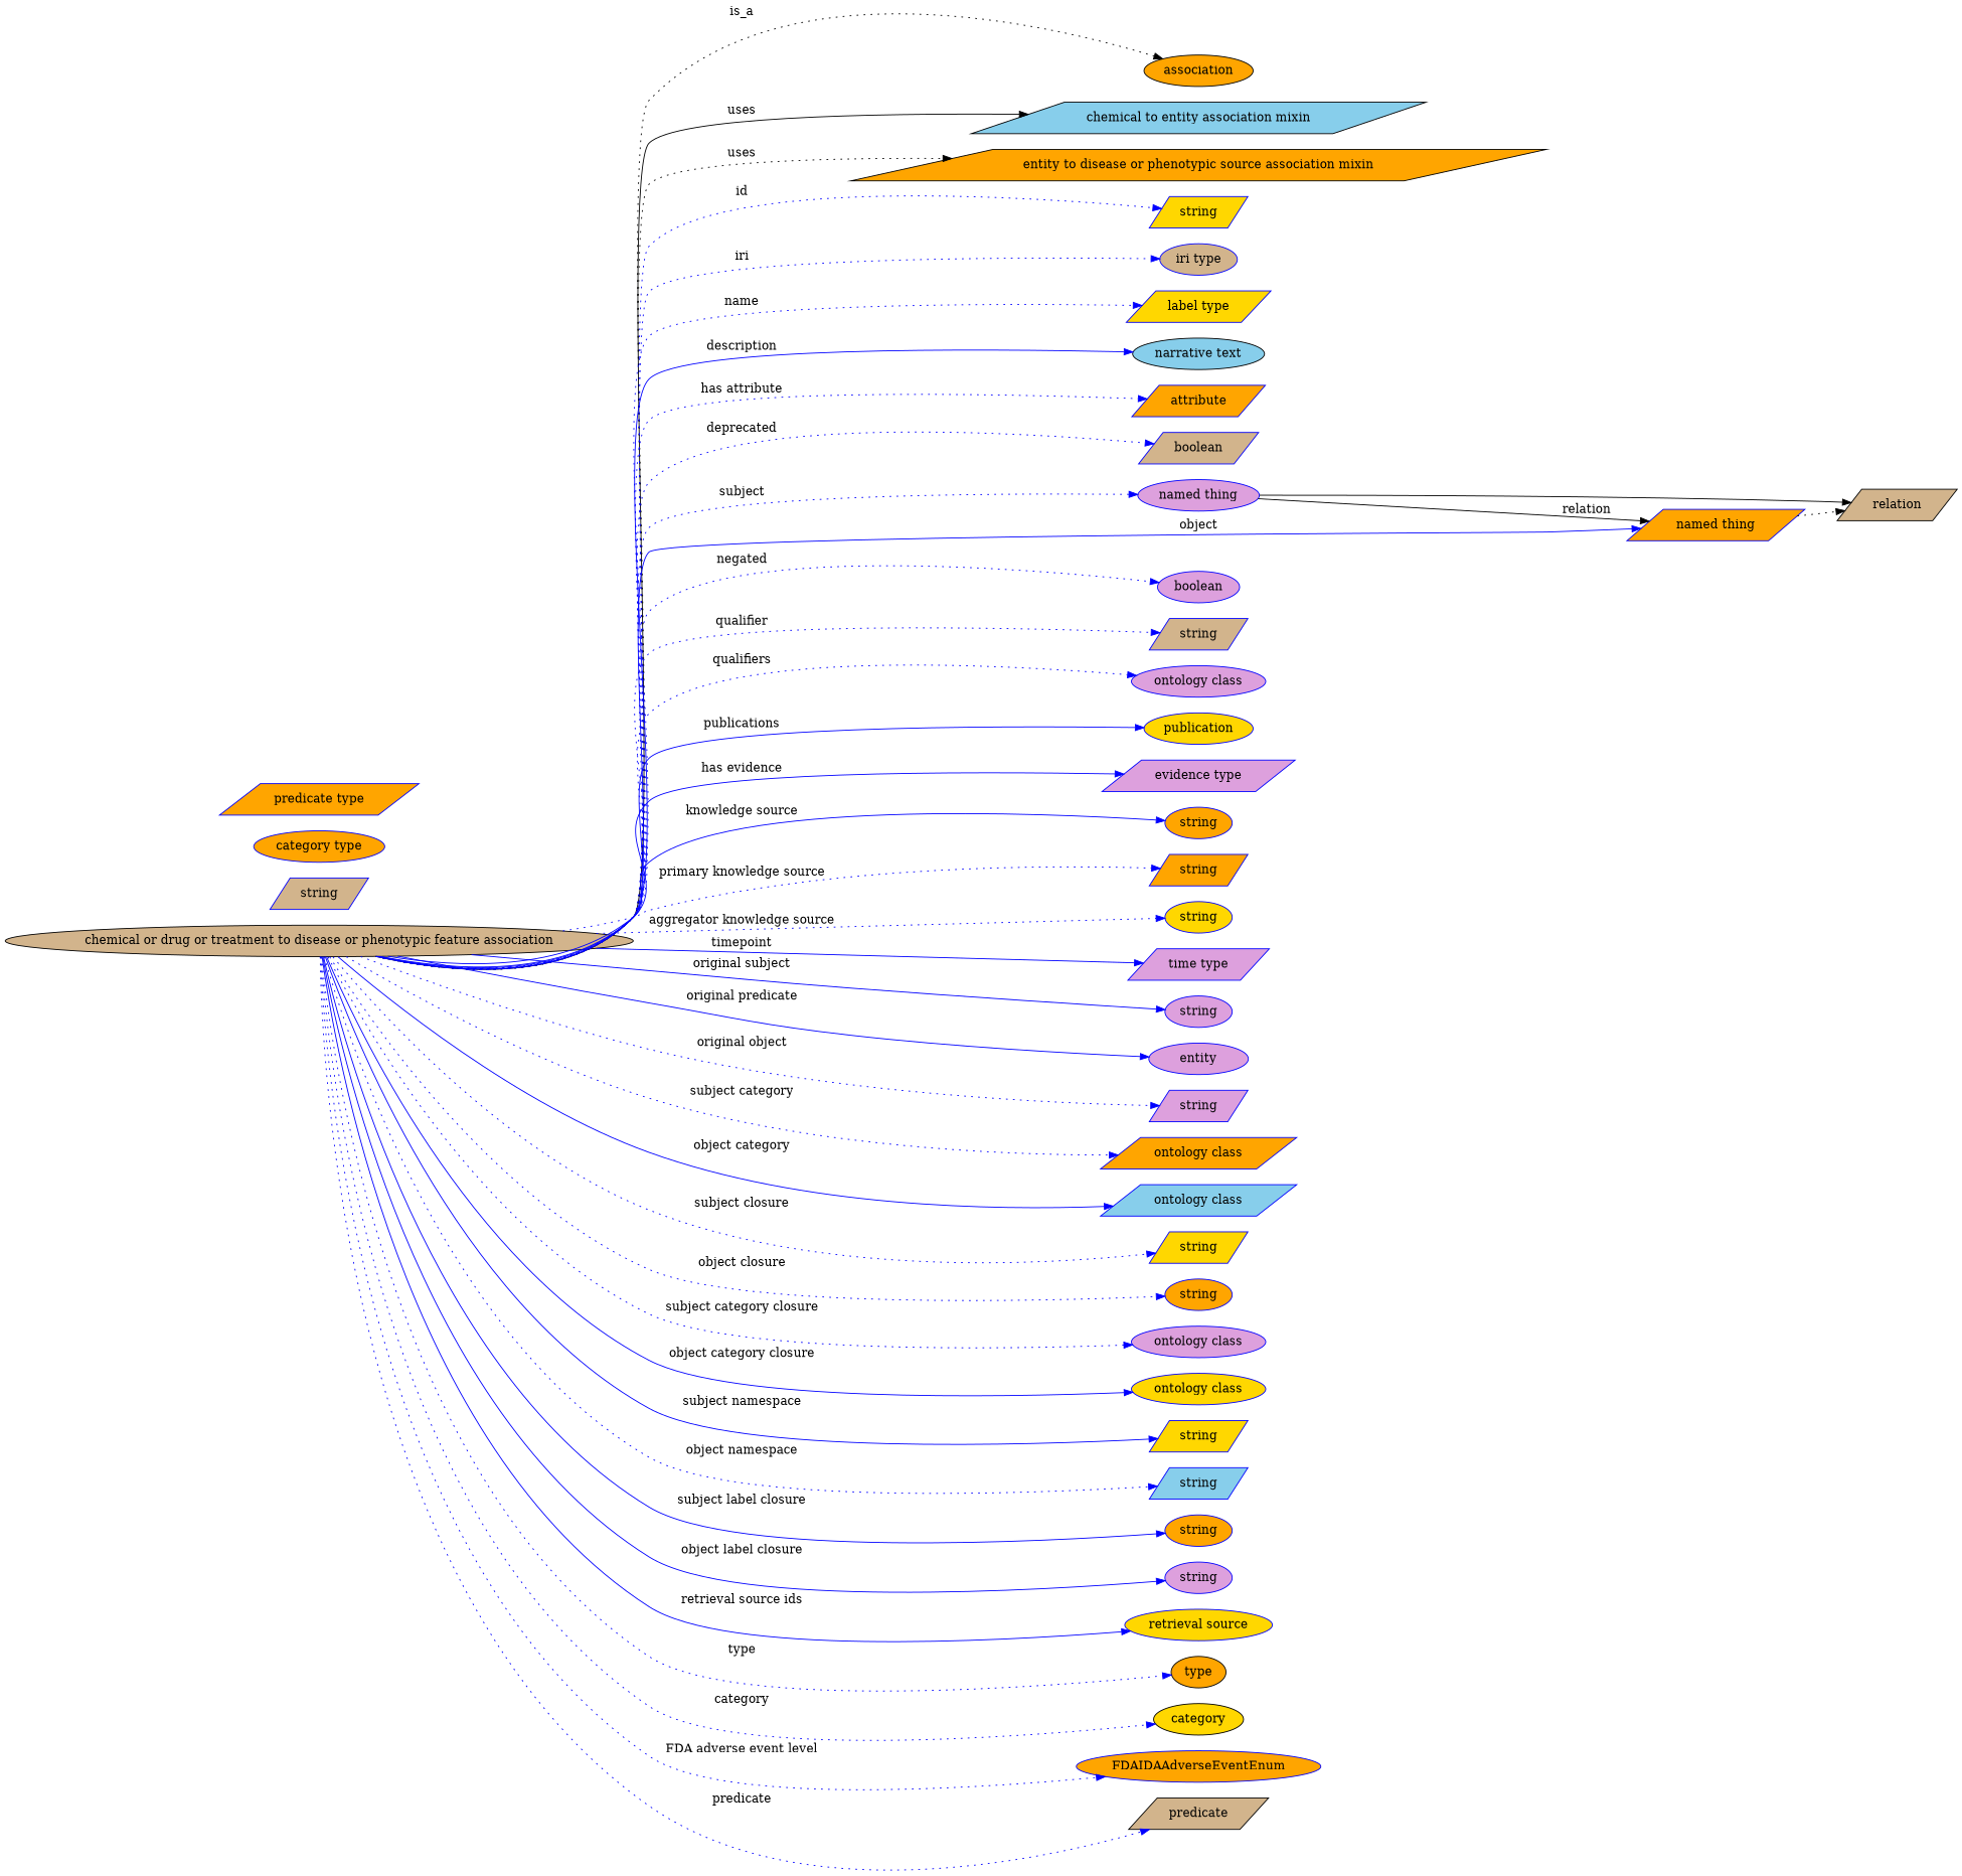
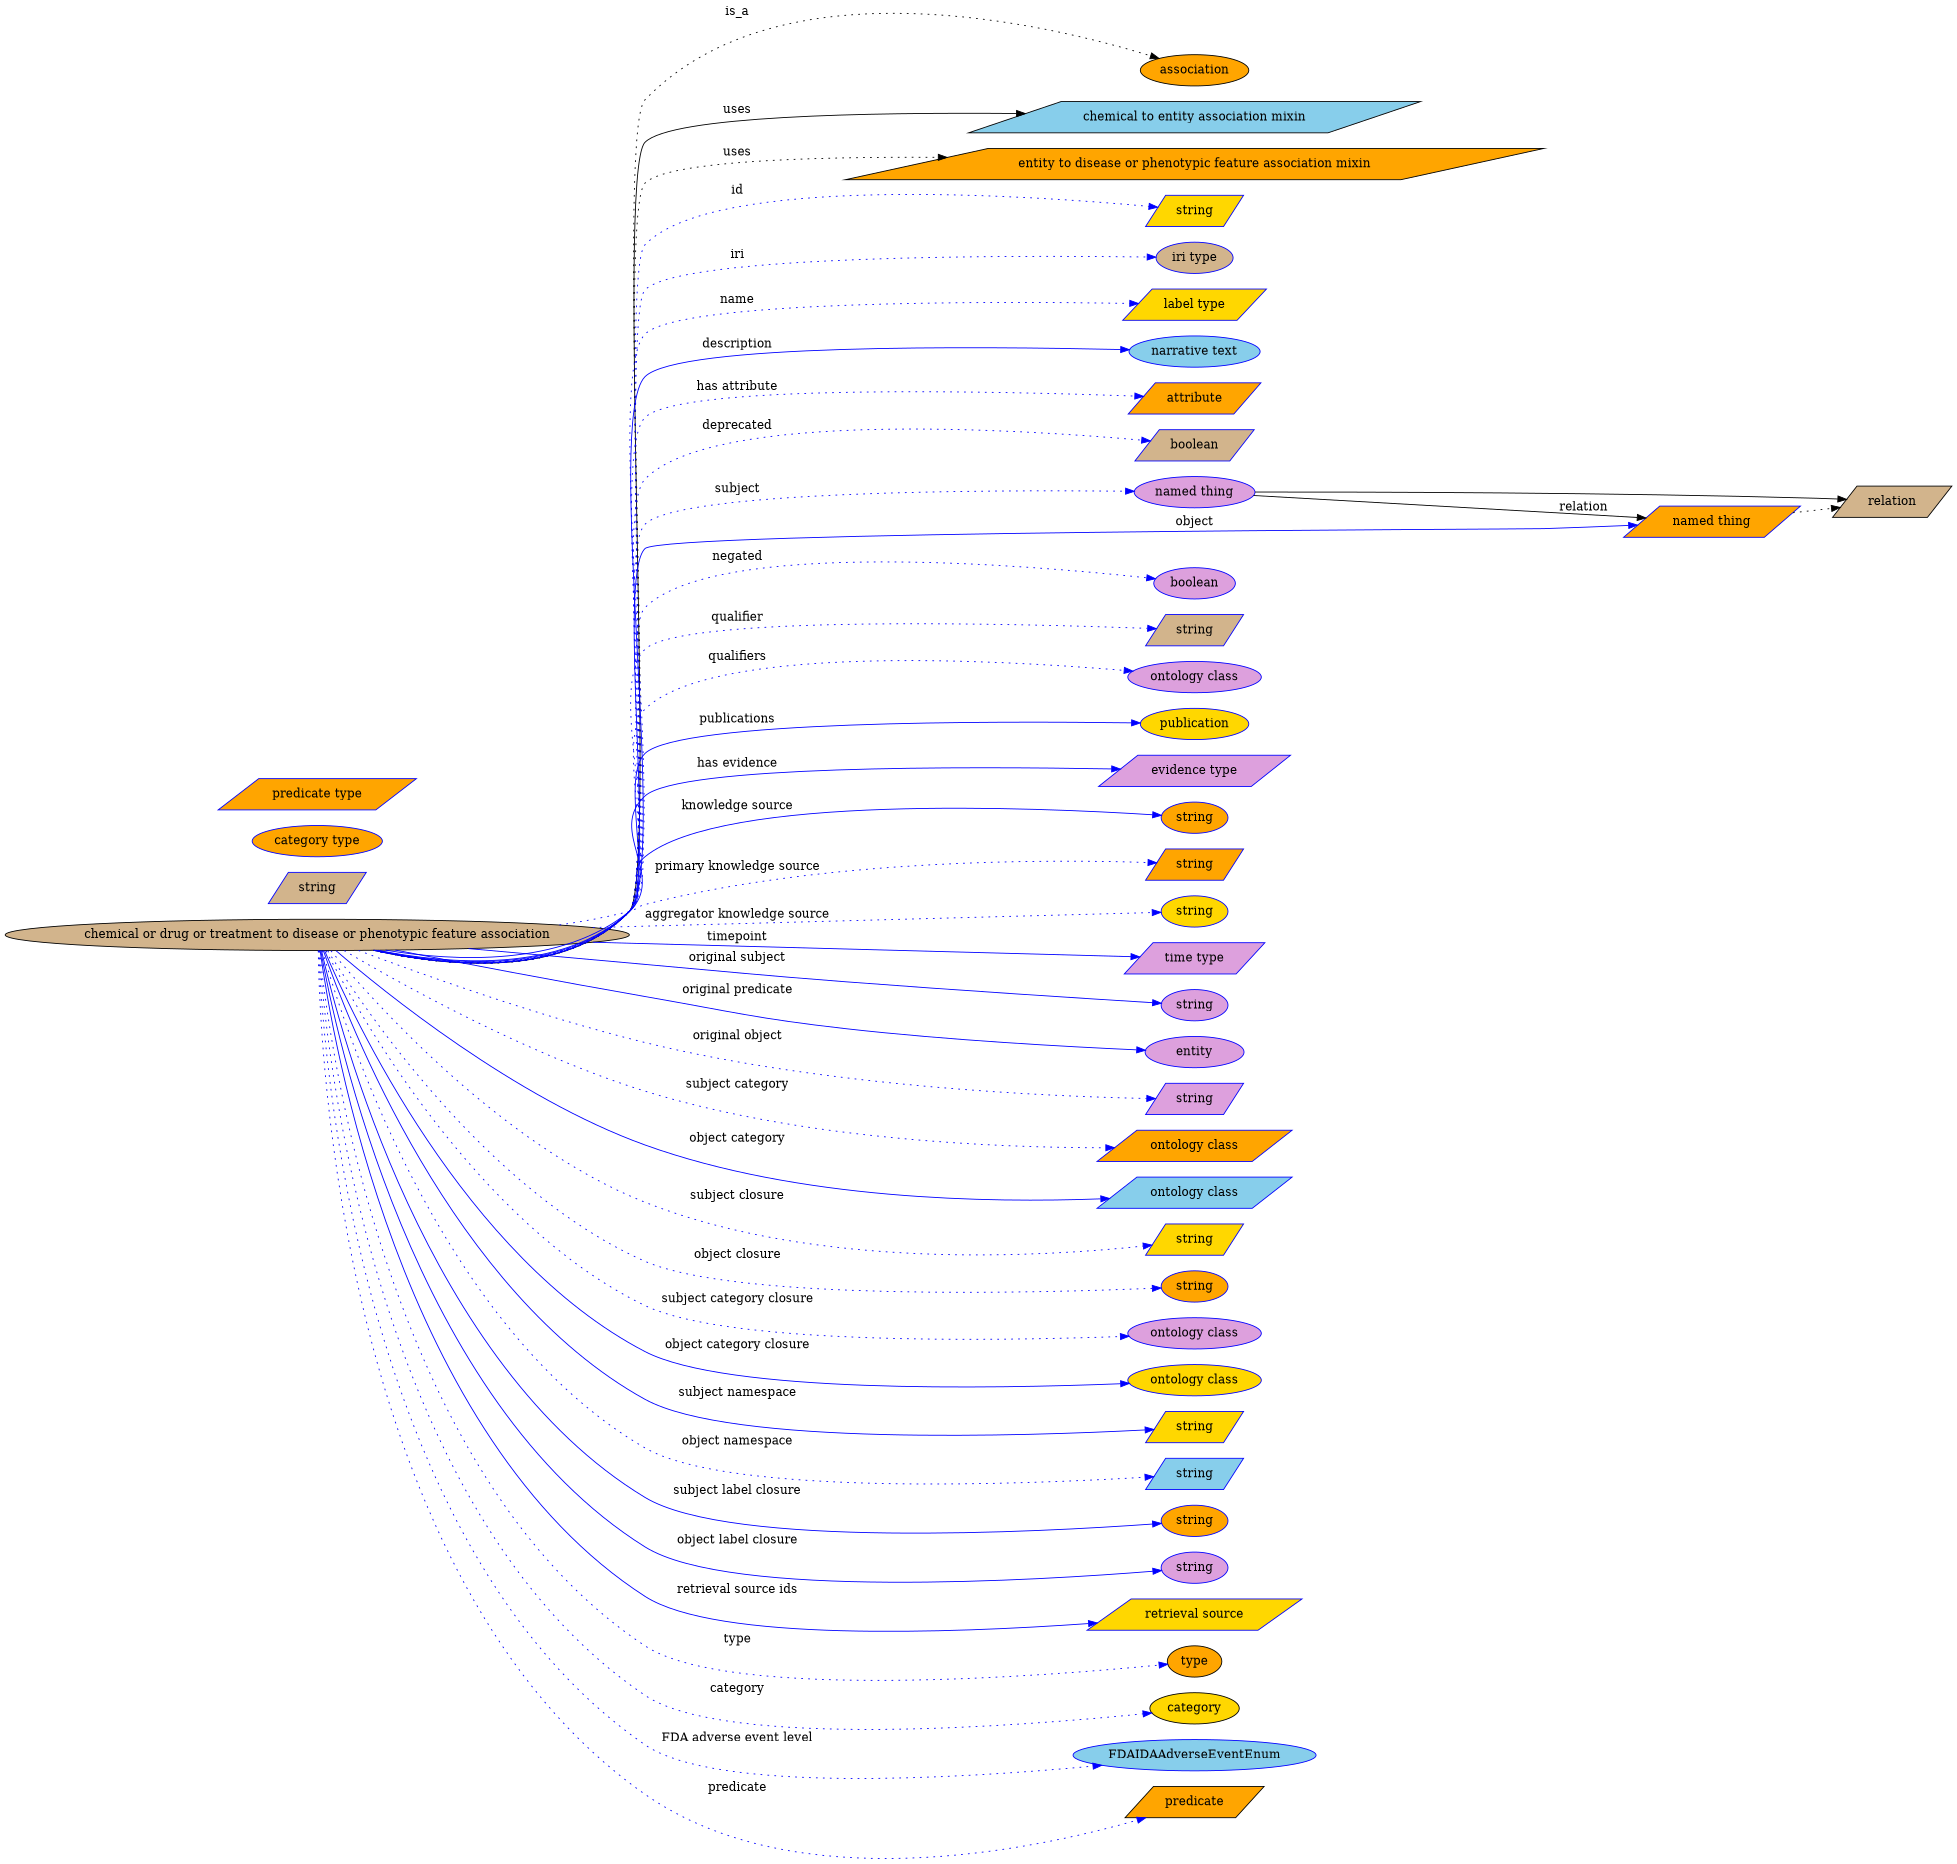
  digraph {
    rankdir=LR
    node [fillcolor=orange shape=ellipse style=filled color=blue]
    edge [style=dotted color=blue]
    n1 [fillcolor=tan height=0.5 label="chemical or drug or treatment to disease or phenotypic feature association" width=9.9838 color=""]
    association [height=0.5 width=1.7332 color=""]
    "chemical to entity association mixin" [fillcolor=skyblue height=0.5 shape=parallelogram width=4.9287 color=""]
-   "entity to disease or phenotypic feature association mixin" [height=0.5 shape=parallelogram width=7.6188 label="entity to disease or phenotypic source association mixin" color=""]
+   "entity to disease or phenotypic feature association mixin" [height=0.5 shape=parallelogram width=7.6188 color=""]
    n5 [fillcolor=gold height=0.5 label=string shape=parallelogram width=1.0652]
    n6 [fillcolor=tan height=0.5 label="iri type" width=1.2277]
    n7 [fillcolor=gold height=0.5 label="label type" shape=parallelogram width=1.5707]
-   n8 [color=black fillcolor=skyblue height=0.5 label="narrative text" width=2.0943]
+   n8 [fillcolor=skyblue height=0.5 label="narrative text" width=2.0943]
    n9 [height=0.5 label=attribute shape=parallelogram width=1.4443]
    n10 [fillcolor=tan height=0.5 label=boolean shape=parallelogram width=1.2999]
    n11 [fillcolor=plum height=0.5 label="named thing" width=1.9318]
    n12 [height=0.5 label="named thing" shape=parallelogram width=1.9318]
    n13 [fillcolor=plum height=0.5 label=boolean width=1.2999]
    n14 [fillcolor=tan height=0.5 label=string shape=parallelogram width=1.0652]
    n15 [fillcolor=plum height=0.5 label="ontology class" width=2.1304]
    n16 [fillcolor=gold height=0.5 label=publication width=1.7332]
    n17 [fillcolor=plum height=0.5 label="evidence type" shape=parallelogram width=2.0943]
    n18 [height=0.5 label=string width=1.0652]
    n19 [height=0.5 label=string shape=parallelogram width=1.0652]
    n20 [fillcolor=gold height=0.5 label=string width=1.0652]
    n21 [fillcolor=plum height=0.5 label="time type" shape=parallelogram width=1.5346]
    n22 [fillcolor=plum height=0.5 label=string width=1.0652]
    n23 [fillcolor=plum height=0.5 label=entity width=1.5887]
    n24 [fillcolor=plum height=0.5 label=string shape=parallelogram width=1.0652]
    n25 [height=0.5 label="ontology class" shape=parallelogram width=2.1304]
    n26 [fillcolor=skyblue height=0.5 label="ontology class" shape=parallelogram width=2.1304]
    n27 [fillcolor=gold height=0.5 label=string shape=parallelogram width=1.0652]
    n28 [height=0.5 label=string width=1.0652]
    n29 [fillcolor=plum height=0.5 label="ontology class" width=2.1304]
    n30 [fillcolor=gold height=0.5 label="ontology class" width=2.1304]
    n31 [fillcolor=gold height=0.5 label=string shape=parallelogram width=1.0652]
    n32 [fillcolor=skyblue height=0.5 label=string shape=parallelogram width=1.0652]
    n33 [height=0.5 label=string width=1.0652]
    n34 [fillcolor=plum height=0.5 label=string width=1.0652]
-   n35 [fillcolor=gold height=0.5 label="retrieval source" width=2.347]
+   n35 [fillcolor=gold height=0.5 label="retrieval source" shape=parallelogram width=2.347]
    type [height=0.5 width=0.86659 color=""]
    category [fillcolor=gold height=0.5 width=1.4263 color=""]
-   n38 [height=0.5 label=FDAIDAAdverseEventEnum width=3.8816]
-   predicate [fillcolor=tan height=0.5 shape=parallelogram width=1.5165 color=""]
+   n38 [fillcolor=skyblue height=0.5 label=FDAIDAAdverseEventEnum width=3.8816]
+   predicate [height=0.5 shape=parallelogram width=1.5165 color=""]
    relation [fillcolor=tan height=0.5 shape=parallelogram width=1.2999 color=""]
    n41 [fillcolor=tan height=0.5 label=string shape=parallelogram width=1.0652]
    n42 [height=0.5 label="category type" width=2.0762]
    n43 [height=0.5 label="predicate type" shape=parallelogram width=2.1665]
    n1 -> association [label=is_a color=""]
    n1 -> "chemical to entity association mixin" [label=uses style=solid color=""]
    n1 -> "entity to disease or phenotypic feature association mixin" [label=uses color=""]
    n1 -> n5 [label=id]
    n1 -> n6 [label=iri]
    n1 -> n7 [label=name]
    n1 -> n8 [label=description style=solid]
    n1 -> n9 [label="has attribute"]
    n1 -> n10 [label=deprecated]
    n1 -> n11 [label=subject]
    n1 -> n12 [label=object style=solid]
    n1 -> n13 [label=negated]
    n1 -> n14 [label=qualifier]
    n1 -> n15 [label=qualifiers]
    n1 -> n16 [label=publications style=solid]
    n1 -> n17 [label="has evidence" style=solid]
    n1 -> n18 [label="knowledge source" style=solid]
    n1 -> n19 [label="primary knowledge source"]
    n1 -> n20 [label="aggregator knowledge source"]
    n1 -> n21 [label=timepoint style=solid]
    n1 -> n22 [label="original subject" style=solid]
    n1 -> n23 [label="original predicate" style=solid]
    n1 -> n24 [label="original object"]
    n1 -> n25 [label="subject category"]
    n1 -> n26 [label="object category" style=solid]
    n1 -> n27 [label="subject closure"]
    n1 -> n28 [label="object closure"]
    n1 -> n29 [label="subject category closure"]
    n1 -> n30 [label="object category closure" style=solid]
    n1 -> n31 [label="subject namespace" style=solid]
    n1 -> n32 [label="object namespace"]
    n1 -> n33 [label="subject label closure" style=solid]
    n1 -> n34 [label="object label closure" style=solid]
    n1 -> n35 [label="retrieval source ids" style=solid]
    n1 -> type [label=type]
    n1 -> category [label=category]
    n1 -> n38 [label="FDA adverse event level"]
    n1 -> predicate [label=predicate]
    n11 -> n12 [label=relation style=solid color=""]
    n11 -> relation [style=solid color=""]
    n12 -> relation [color=""]
  }
